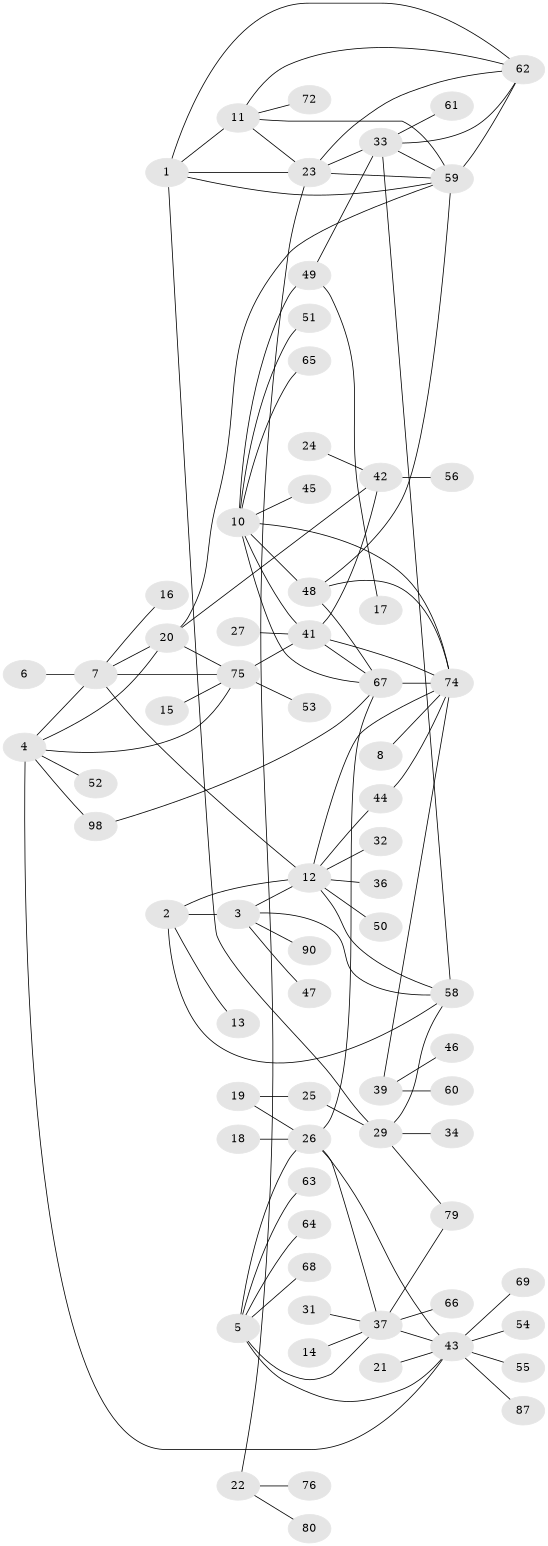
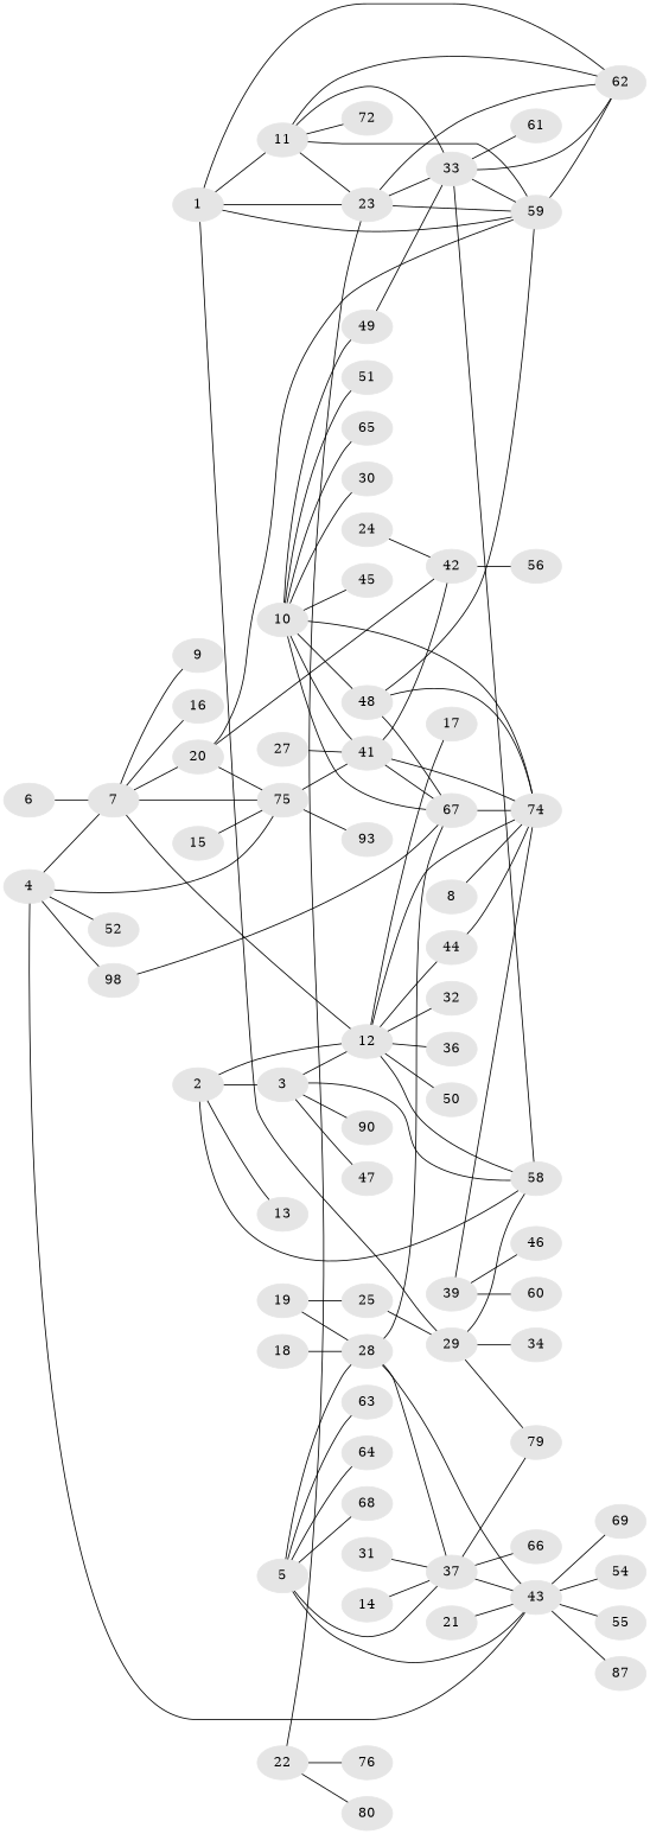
  graph {
    rankdir=LR
    node [color=gray90 style=filled]
    edge [weight=1.0]
    1
    11
    23
    29
    59
    62
    33
    72
    58
    34
    n11 [label=79]
    61
    37
    43
    66
    2
    3
    12
    13
    n20 [label=90]
    47
    74
    17
    32
    36
    44
    50
-   28 [label=26]
+   28
    67
    4
    7
    20
    n33 [label=75]
    n34 [label=98]
    52
+   9
    16
    42
    41
-   53
+   53 [label=93]
    54
    55
    n43 [label=87]
    69
    5
    63
    64
    68
    6
    8
    10
+   30
    45
    48
    49
    51
    65
    14
    15
    18
    19
    25
    56
    21
    22
    n66 [label=80]
    n67 [label=76]
    24
    27
    31
    39
    60
    46
    1 -- 11
    1 -- 23
    1 -- 29
    1 -- 59
    1 -- 62
    11 -- 23
    11 -- 59
    11 -- 62
+   11 -- 33
    11 -- 72
    23 -- 59
    23 -- 62
    23 -- 33
    29 -- 58
    29 -- 34
    29 -- n11
    59 -- 62
    33 -- 59
    33 -- 62
    33 -- 58
    33 -- 61
    37 -- n11
    37 -- 43 [weight=3.0]
    37 -- 66
    43 -- 54
    43 -- 55
    43 -- n43
    43 -- 69
    2 -- 58
    2 -- 3 [weight=2.0]
    2 -- 12 [weight=2.0]
    2 -- 13
    3 -- 58 [weight=2.0]
    3 -- 12 [weight=4.0]
    3 -- n20
    3 -- 47
    12 -- 58 [weight=2.0]
    12 -- 74
-   49 -- 17
+   12 -- 17
    12 -- 32
    12 -- 36
    12 -- 44
    12 -- 50
    44 -- 74
    28 -- 37 [weight=3.0]
    28 -- 43
    28 -- 67
    67 -- 74
    4 -- 43
    4 -- 7 [weight=2.0]
-   4 -- 20
    4 -- n33 [weight=2.0]
    4 -- n34
    4 -- 52
    7 -- 12
    7 -- 20 [weight=2.0]
    7 -- n33 [weight=4.0]
+   7 -- 9
    7 -- 16
    20 -- 59
    20 -- n33 [weight=2.0]
    20 -- 42
    n33 -- 41
    n33 -- 53
    n34 -- 67
    42 -- 56
    41 -- 74
    41 -- 67
    41 -- 42
    5 -- 37 [weight=3.0]
    5 -- 43
    5 -- 28
    5 -- 63
    5 -- 64
    5 -- 68
    6 -- 7
    8 -- 74
    10 -- 74 [weight=2.0]
    10 -- 67 [weight=2.0]
    10 -- 41 [weight=2.0]
+   10 -- 30
    10 -- 45
    10 -- 48 [weight=2.0]
    10 -- 49
    10 -- 51
    10 -- 65
    48 -- 59
    48 -- 74
    48 -- 67
    49 -- 33
    14 -- 37
    15 -- n33
    18 -- 28
    19 -- 28
    19 -- 25
    25 -- 29
    21 -- 43
    22 -- 23
    22 -- n66
    22 -- n67
    24 -- 42
    27 -- 41
    31 -- 37
    39 -- 74
    39 -- 60
    39 -- 46
  }
